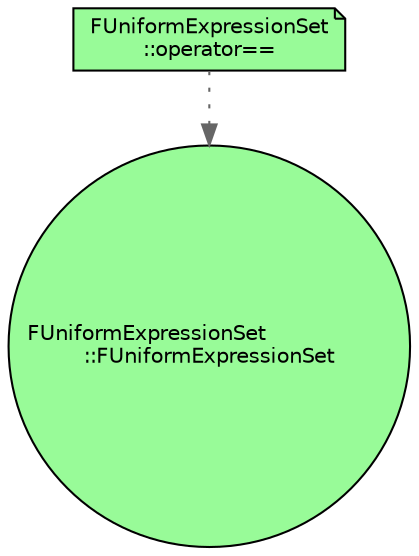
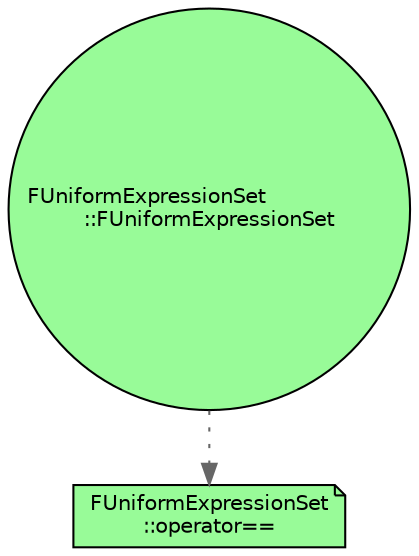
  digraph {
    rankdir=TB
    node [color=black fillcolor=palegreen fontname=Helvetica fontsize=10 style=filled]
    n1 [fontcolor=black height=0.2 label="FUniformExpressionSet\l::operator==" shape=note width=0.4]
    n2 [height=0.2 label="FUniformExpressionSet\l::FUniformExpressionSet" shape=circle width=0.4]
-   n1 -> n2 [color=gray40 fontname=Helvetica fontsize=10 labelfontname=Helvetica labelfontsize=10 style=dotted]
+   n2 -> n1 [color=gray40 fontname=Helvetica fontsize=10 labelfontname=Helvetica labelfontsize=10 style=dotted]
  }
